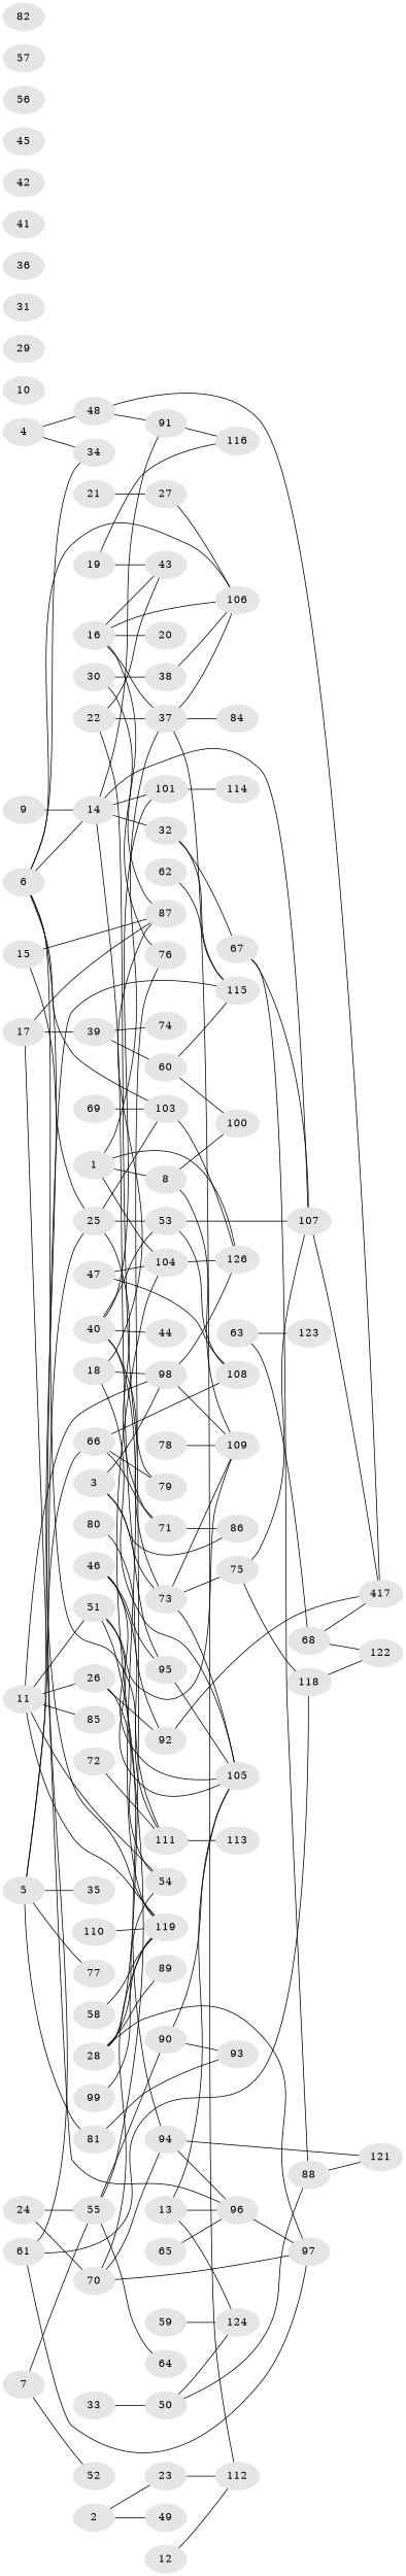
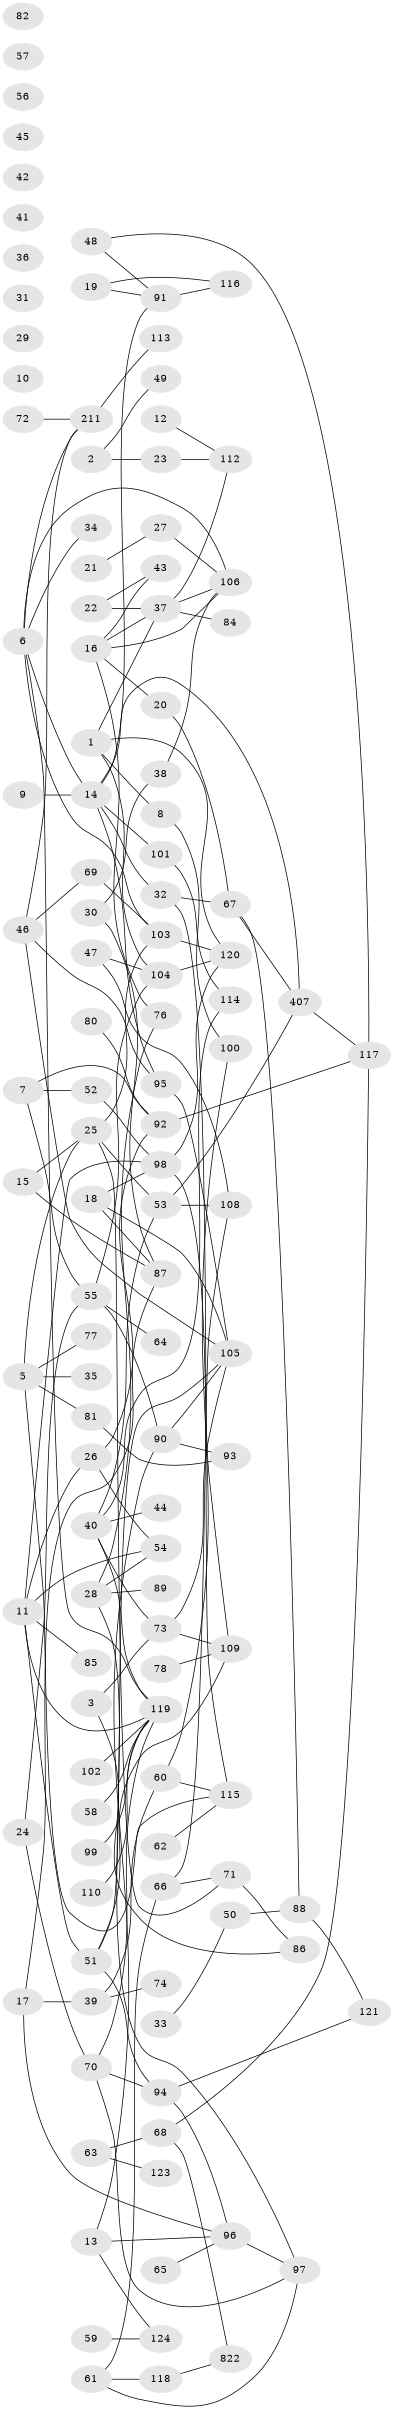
  graph {
    rankdir=LR
    node [color=gray90 style=filled]
    1
    8
    37
    104
-   120 [label=126]
+   120
    100
    109
    106
    112
    84
    2
    23
    49
    3
    73
    86
    98
    105
-   75
-   4
    34
    48
    91
-   117 [label=417]
+   117
    5
    25
    35
    77
    81
    115
    53
    71
    103
    93
    6
    14
-   111
+   111 [label=211]
    119
    32
    95
    101
-   107
+   107 [label=407]
    80
    92
    113
    7
    52
    55
    64
    90
    9
    10
    11
    26
    51
    54
    85
    94
    12
    13
    96
    124
    97
    67
    116
    114
    15
    87
    16
    20
    43
    76
    17
    39
    60
    74
    18
    19
    88
    21
    27
    22
-   79
    24
    70
    108
    28
    89
    29
    30
    38
    31
    33
    50
    36
    40
    44
    41
    42
    45
    46
    69
    47
    121
    56
    57
    58
    59
    61
    66
    118
-   122
+   122 [label=822]
    62
    63
    68
    123
    65
    72
    78
    82
    99
+   102
    110
    1 -- 8
    1 -- 37
    1 -- 104
    1 -- 120
    8 -- 100
-   8 -- 109
    37 -- 106
    37 -- 112
    37 -- 84
    104 -- 120
    2 -- 23
    2 -- 49
    23 -- 112
    3 -- 73
    3 -- 86
-   3 -- 98
+   52 -- 98
    73 -- 109
    73 -- 105
-   73 -- 75
    98 -- 120
    98 -- 109
-   75 -- 107
-   75 -- 118
-   4 -- 34
-   4 -- 48
    48 -- 91
    48 -- 117
    91 -- 116
    5 -- 25
    5 -- 35
    5 -- 77
    5 -- 81
    5 -- 115
    25 -- 53
    25 -- 71
    25 -- 103
    81 -- 93
    53 -- 107
    53 -- 108
    71 -- 86
    103 -- 120
    6 -- 106
    6 -- 34
    6 -- 103
    6 -- 14
    6 -- 111
    6 -- 119
    14 -- 91
    14 -- 32
    14 -- 95
    14 -- 101
    14 -- 107
    111 -- 113
    32 -- 115
    32 -- 67
    95 -- 105
    101 -- 114
    107 -- 117
    80 -- 92
    92 -- 117
+   7 -- 92
    7 -- 52
    7 -- 55
    55 -- 104
    55 -- 64
    55 -- 90
    90 -- 105
    90 -- 93
    9 -- 14
    11 -- 98
    11 -- 119
    11 -- 26
    11 -- 51
    11 -- 54
    11 -- 85
    26 -- 92
    26 -- 54
    51 -- 109
    51 -- 105
    51 -- 94
    94 -- 96
    94 -- 121
    12 -- 112
-   13 -- 105
+   13 -- 90
    13 -- 96
    13 -- 124
    96 -- 97
    67 -- 107
    67 -- 88
    15 -- 25
    15 -- 87
    16 -- 37
    16 -- 106
    16 -- 20
    16 -- 43
    16 -- 76
+   20 -- 67
    17 -- 96
    17 -- 87
    17 -- 39
    39 -- 60
    39 -- 74
    60 -- 100
    60 -- 115
    18 -- 98
    18 -- 105
    18 -- 87
    19 -- 116
-   19 -- 43
+   19 -- 91
    88 -- 121
    21 -- 27
    27 -- 106
    22 -- 37
    22 -- 43
-   22 -- 79
    24 -- 55
    24 -- 70
    70 -- 119
    70 -- 94
    70 -- 97
    28 -- 54
    28 -- 97
    28 -- 76
    28 -- 89
    30 -- 87
    30 -- 38
    38 -- 106
    33 -- 50
-   50 -- 124
    50 -- 88
    40 -- 73
    40 -- 53
    40 -- 119
-   40 -- 101
+   40 -- 114
    40 -- 44
    46 -- 105
    46 -- 111
    46 -- 95
+   46 -- 69
    69 -- 103
    47 -- 104
    47 -- 108
    58 -- 119
    59 -- 124
    61 -- 97
    61 -- 66
    61 -- 118
    66 -- 71
-   66 -- 79
    66 -- 108
    118 -- 122
    62 -- 115
    63 -- 68
    63 -- 123
    68 -- 117
    68 -- 122
    65 -- 96
    72 -- 111
    78 -- 109
    99 -- 119
+   102 -- 119
    110 -- 119
  }
